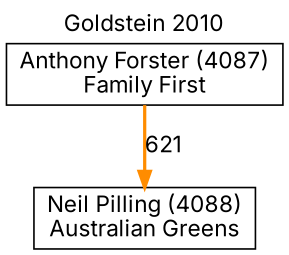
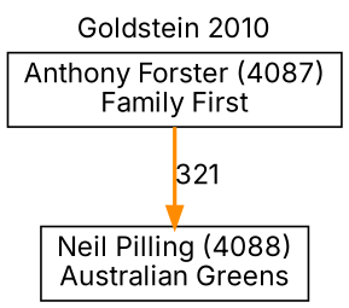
  digraph {
    label="Goldstein 2010"
    labelloc=t
    mclimit=10
    fontname=Inter
    node [shape=box fontname=Inter]
    n1 [label="Anthony Forster (4087)\nFamily First"]
    n2 [label="Neil Pilling (4088)\nAustralian Greens"]
-   n1 -> n2 [label=621 color=darkorange style=bold fontname=Inter]
+   n1 -> n2 [label=321 color=darkorange style=bold fontname=Inter]
  }
